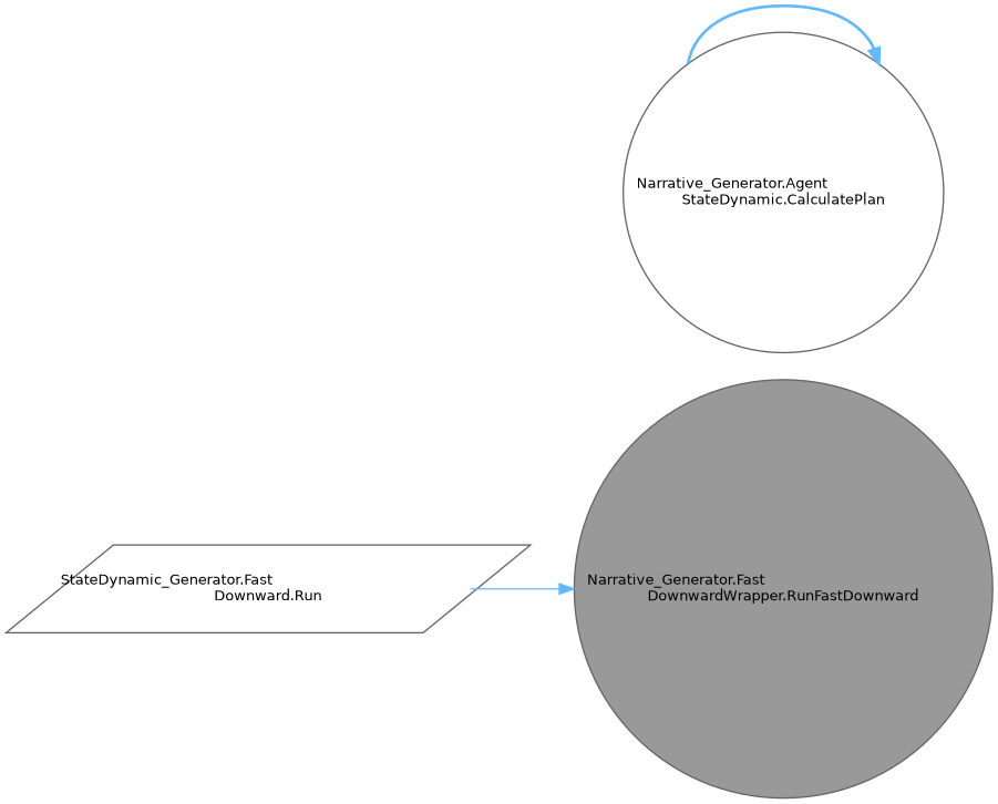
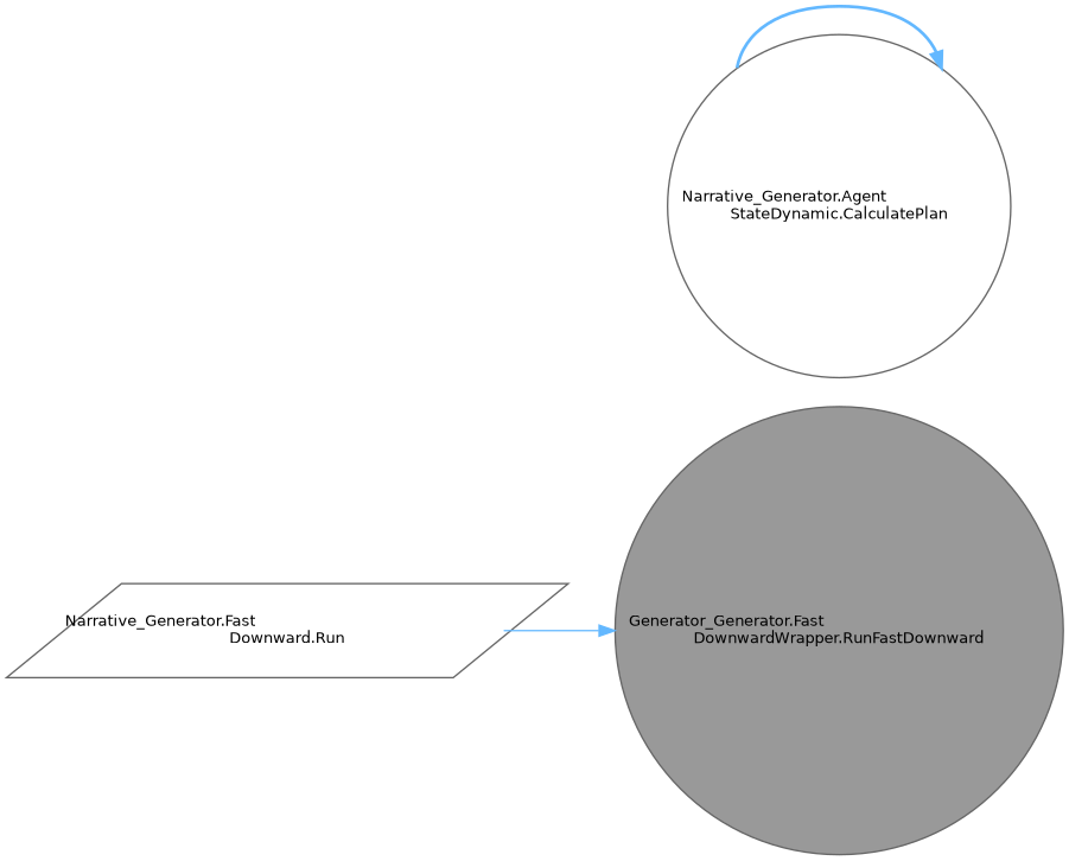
  digraph {
    rankdir=RL
    node [color=grey40 fillcolor=white fontname=Helvetica fontsize=10 shape=circle style=filled]
    edge [color=steelblue1 dir=back fontname=Helvetica fontsize=10 labelfontname=Helvetica labelfontsize=10]
-   n1 [color=gray40 fillcolor=grey60 fontcolor=black height=0.2 label="Narrative_Generator.Fast\lDownwardWrapper.RunFastDownward" width=0.4]
-   n2 [height=0.2 label="StateDynamic_Generator.Fast\lDownward.Run" shape=parallelogram width=0.4]
+   n1 [color=gray40 fillcolor=grey60 fontcolor=black height=0.2 label="Generator_Generator.Fast\lDownwardWrapper.RunFastDownward" width=0.4]
+   n2 [height=0.2 label="Narrative_Generator.Fast\lDownward.Run" shape=parallelogram width=0.4]
    n3 [height=0.2 label="Narrative_Generator.Agent\lStateDynamic.CalculatePlan" width=0.4]
    n1 -> n2 [style=solid]
    n3 -> n3 [style=bold]
  }
